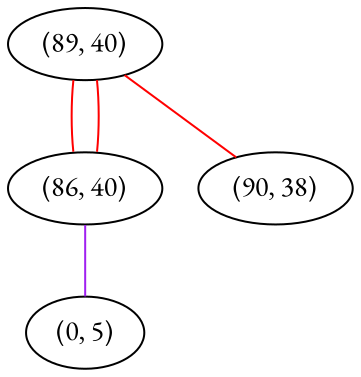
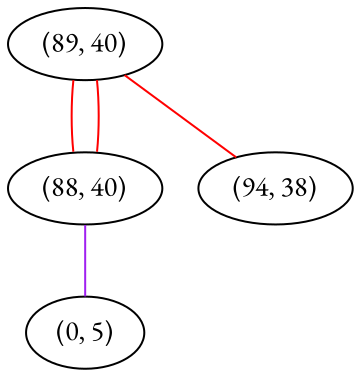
  graph {
    fontname="EB Garamond"
    node [fontname="EB Garamond"]
    edge [color=red fontname="EB Garamond" weight=1]
    "(89, 40)"
-   "(88, 40)" [label="(86, 40)"]
-   "(90, 38)"
+   "(88, 40)"
+   "(90, 38)" [label="(94, 38)"]
    n4 [label="(0, 5)"]
    "(89, 40)" -- "(88, 40)"
    "(89, 40)" -- "(88, 40)"
    "(89, 40)" -- "(90, 38)"
    "(88, 40)" -- n4 [color=purple weight=4]
  }
